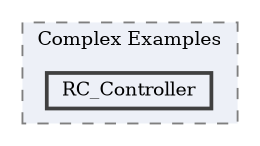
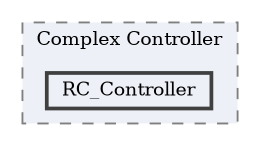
  digraph {
    compound=true
    fontname="DejaVu Serif"
    n1 [color=grey25 fillcolor="#edf0f7" fontname="DejaVu Serif" fontsize=10 height=0.2 label=RC_Controller shape=box style="filled,bold" width=0.4]
    subgraph cluster_1 {
      bgcolor="#edf0f7"
      fontsize=10
-     label="Complex Examples"
+     label="Complex Controller"
      pencolor=grey50
      style="filled,dashed"
      n1
    }
  }
